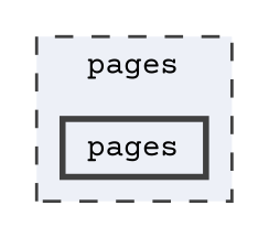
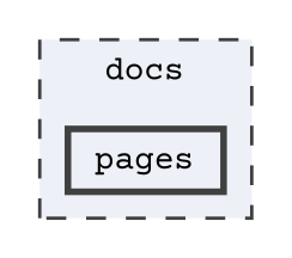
  digraph {
    compound=true
    fontname="Courier Prime"
    n1 [color=grey25 fillcolor="#edf0f7" fontname="Courier Prime" fontsize=10 height=0.2 label=pages shape=box style="filled,bold" width=0.4]
    subgraph cluster_1 {
      bgcolor="#edf0f7"
      fontsize=10
-     label=pages
+     label=docs
      pencolor=grey25
      style="filled,dashed"
      n1
    }
  }
